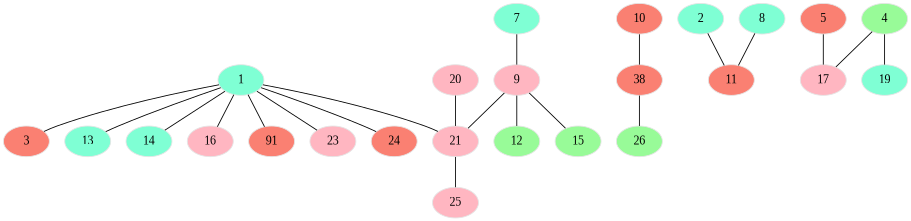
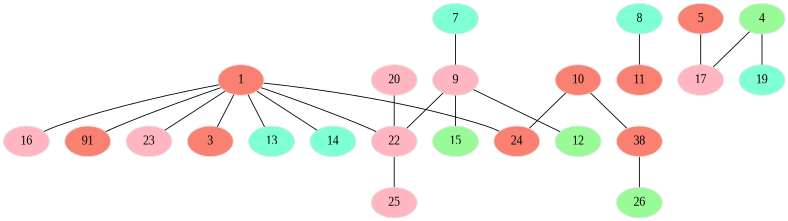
  graph {
    fontname="Liberation Serif"
    node [color=gray90 fillcolor=salmon fontname="Liberation Serif" style=filled]
    edge [fontname="Liberation Serif" weight=1.0]
-   1 [fillcolor=aquamarine]
+   1
    3
    13 [fillcolor=aquamarine]
    14 [fillcolor=aquamarine]
    16 [fillcolor=lightpink]
    n6 [label=91]
-   22 [fillcolor=lightpink label=21]
+   22 [fillcolor=lightpink]
    23 [fillcolor=lightpink]
    24
    10
    n11 [label=38]
    25 [fillcolor=lightpink]
-   2 [fillcolor=aquamarine]
    11
    4 [fillcolor=palegreen]
    17 [fillcolor=lightpink]
    19 [fillcolor=aquamarine]
    5
    7 [fillcolor=aquamarine]
    9 [fillcolor=lightpink]
    12 [fillcolor=palegreen]
    15 [fillcolor=palegreen]
    8 [fillcolor=aquamarine]
    26 [fillcolor=palegreen]
    20 [fillcolor=lightpink]
    1 -- 3
    1 -- 13
    1 -- 14
    1 -- 16
    1 -- n6
    1 -- 22
    1 -- 23
    1 -- 24
    22 -- 25
+   10 -- 24
    10 -- n11
    n11 -- 26
-   2 -- 11
    4 -- 17
    4 -- 19
    5 -- 17
    7 -- 9
    9 -- 22
    9 -- 12
    9 -- 15
    8 -- 11
    20 -- 22
  }
